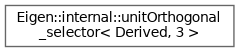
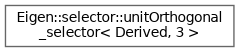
  digraph {
    rankdir=TB
-   n1 [color=grey40 fillcolor=white fontname=Helvetica fontsize=10 height=0.2 label="Eigen::internal::unitOrthogonal\l_selector\< Derived, 3 \>" shape=box style=filled width=0.4]
+   n1 [color=grey40 fillcolor=white fontname=Helvetica fontsize=10 height=0.2 label="Eigen::selector::unitOrthogonal\l_selector\< Derived, 3 \>" shape=box style=filled width=0.4]
  }
